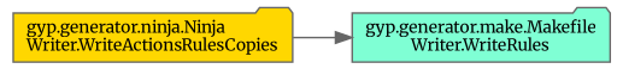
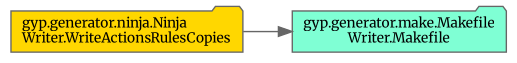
  digraph {
    rankdir=RL
    fontname=Merriweather
    node [fontname=Merriweather fontsize=10 shape=folder style=filled]
-   n1 [color=gray40 fillcolor=aquamarine fontcolor=black height=0.2 label="gyp.generator.make.Makefile\lWriter.WriteRules" width=0.4]
+   n1 [color=gray40 fillcolor=aquamarine fontcolor=black height=0.2 label="gyp.generator.make.Makefile\lWriter.Makefile" width=0.4]
    n2 [color=grey40 fillcolor=gold height=0.2 label="gyp.generator.ninja.Ninja\lWriter.WriteActionsRulesCopies" width=0.4]
    n1 -> n2 [color=gray40 dir=back fontname=Merriweather fontsize=10 labelfontname=Helvetica labelfontsize=10 style=solid]
  }
